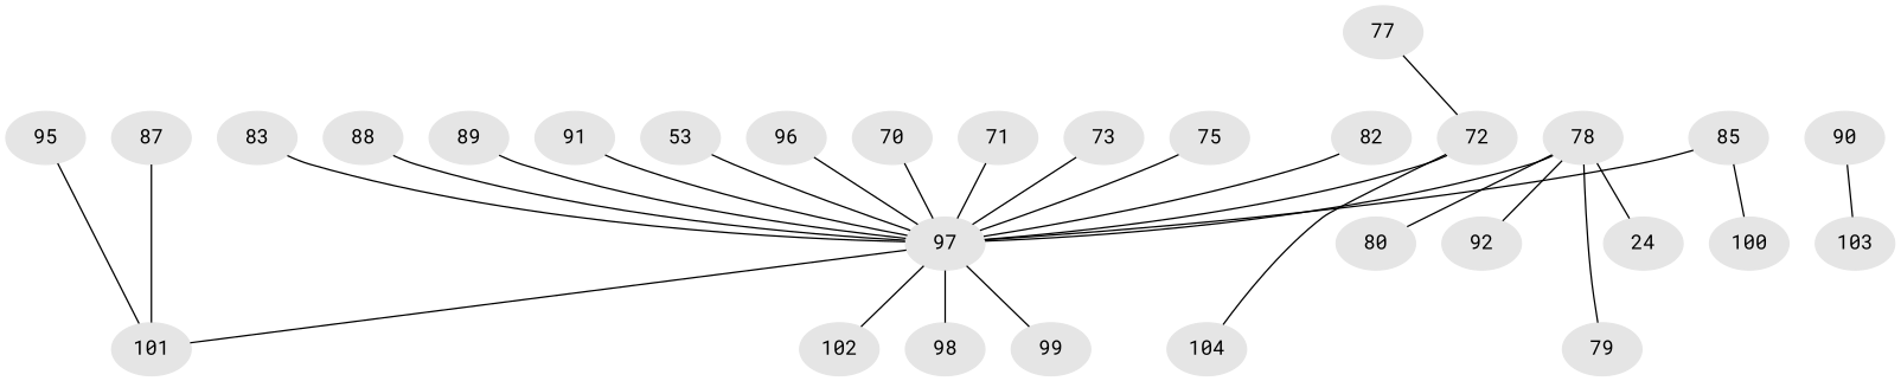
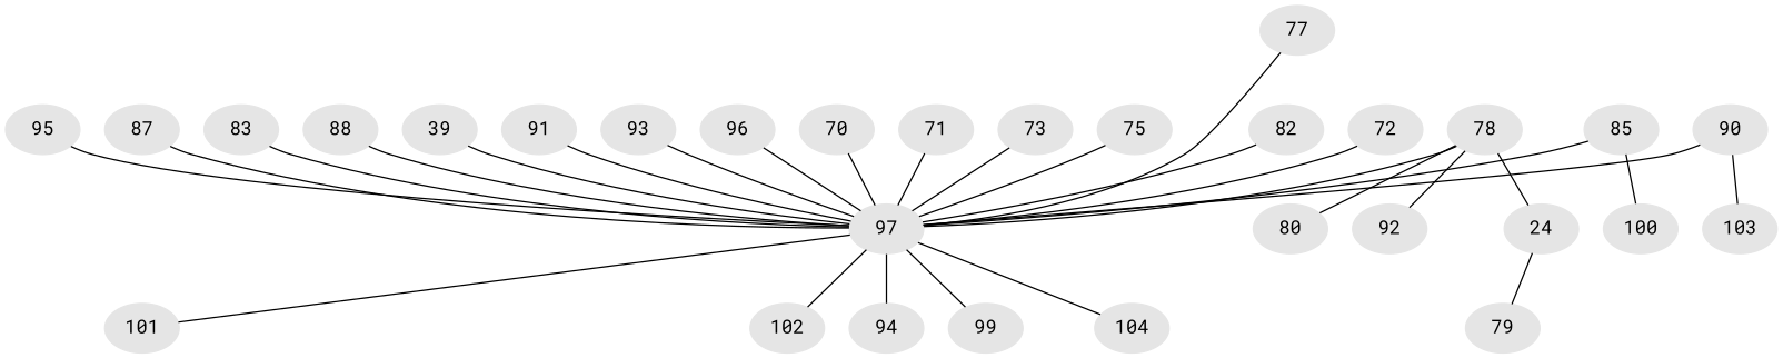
  graph {
    fontname="Roboto Mono"
    node [color=gray90 fontname="Roboto Mono" style=filled]
    edge [fontname="Roboto Mono"]
    97 [super="+33+60+84+36+39+65+51+86+45+50+54+59+55+57+61+64+66"]
-   98
+   98 [label=94]
    99
    101
    102
    104 [super="+47"]
    70
    71
    72
    73 [super="+40"]
    75
    77
    78 [super="+69+52+67+74+76"]
    79
    80
    92
    n17 [label=24]
    82
    83
    85
    100
    87
    88
-   89
+   89 [label=39]
    90 [super="+19+62+29+56+68"]
    103
    91
-   93 [label=53]
+   93
    95
    96
    97 -- 98
    97 -- 99
    97 -- 101
    97 -- 102
-   72 -- 104
+   97 -- 104
    70 -- 97
    71 -- 97
    72 -- 97
    73 -- 97
    75 -- 97
-   77 -- 72
+   77 -- 97
    78 -- 97
-   78 -- 79
+   n17 -- 79
    78 -- 80
    78 -- 92
    78 -- n17
    82 -- 97
    83 -- 97
    85 -- 97
    85 -- 100
-   87 -- 101
+   87 -- 97
    88 -- 97
    89 -- 97
+   90 -- 97
    90 -- 103
    91 -- 97
    93 -- 97
-   95 -- 101
+   95 -- 97
    96 -- 97
  }
